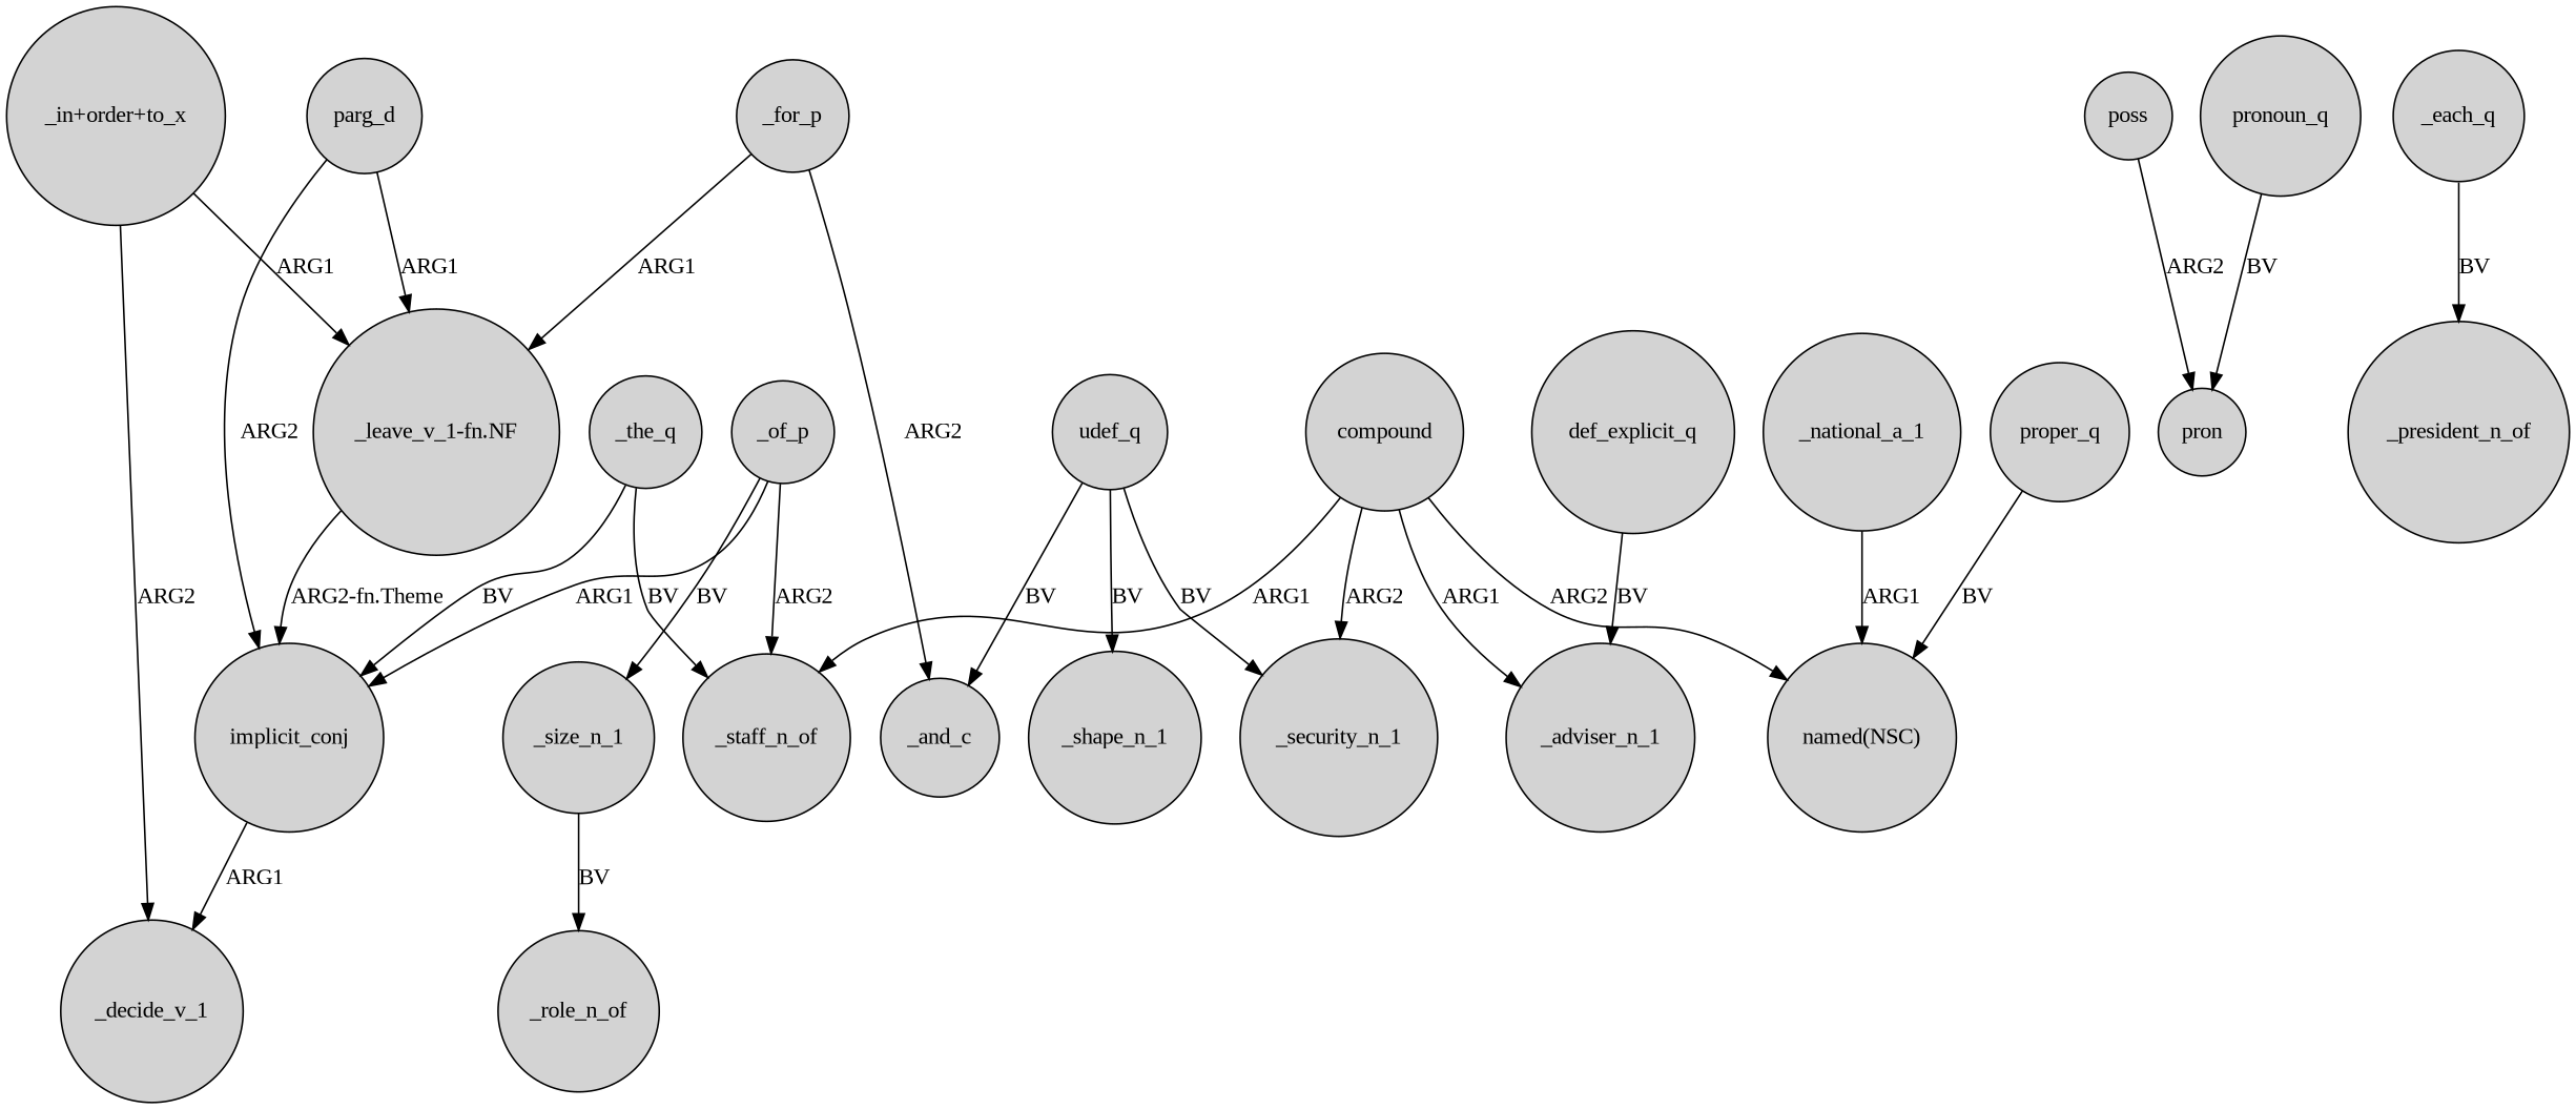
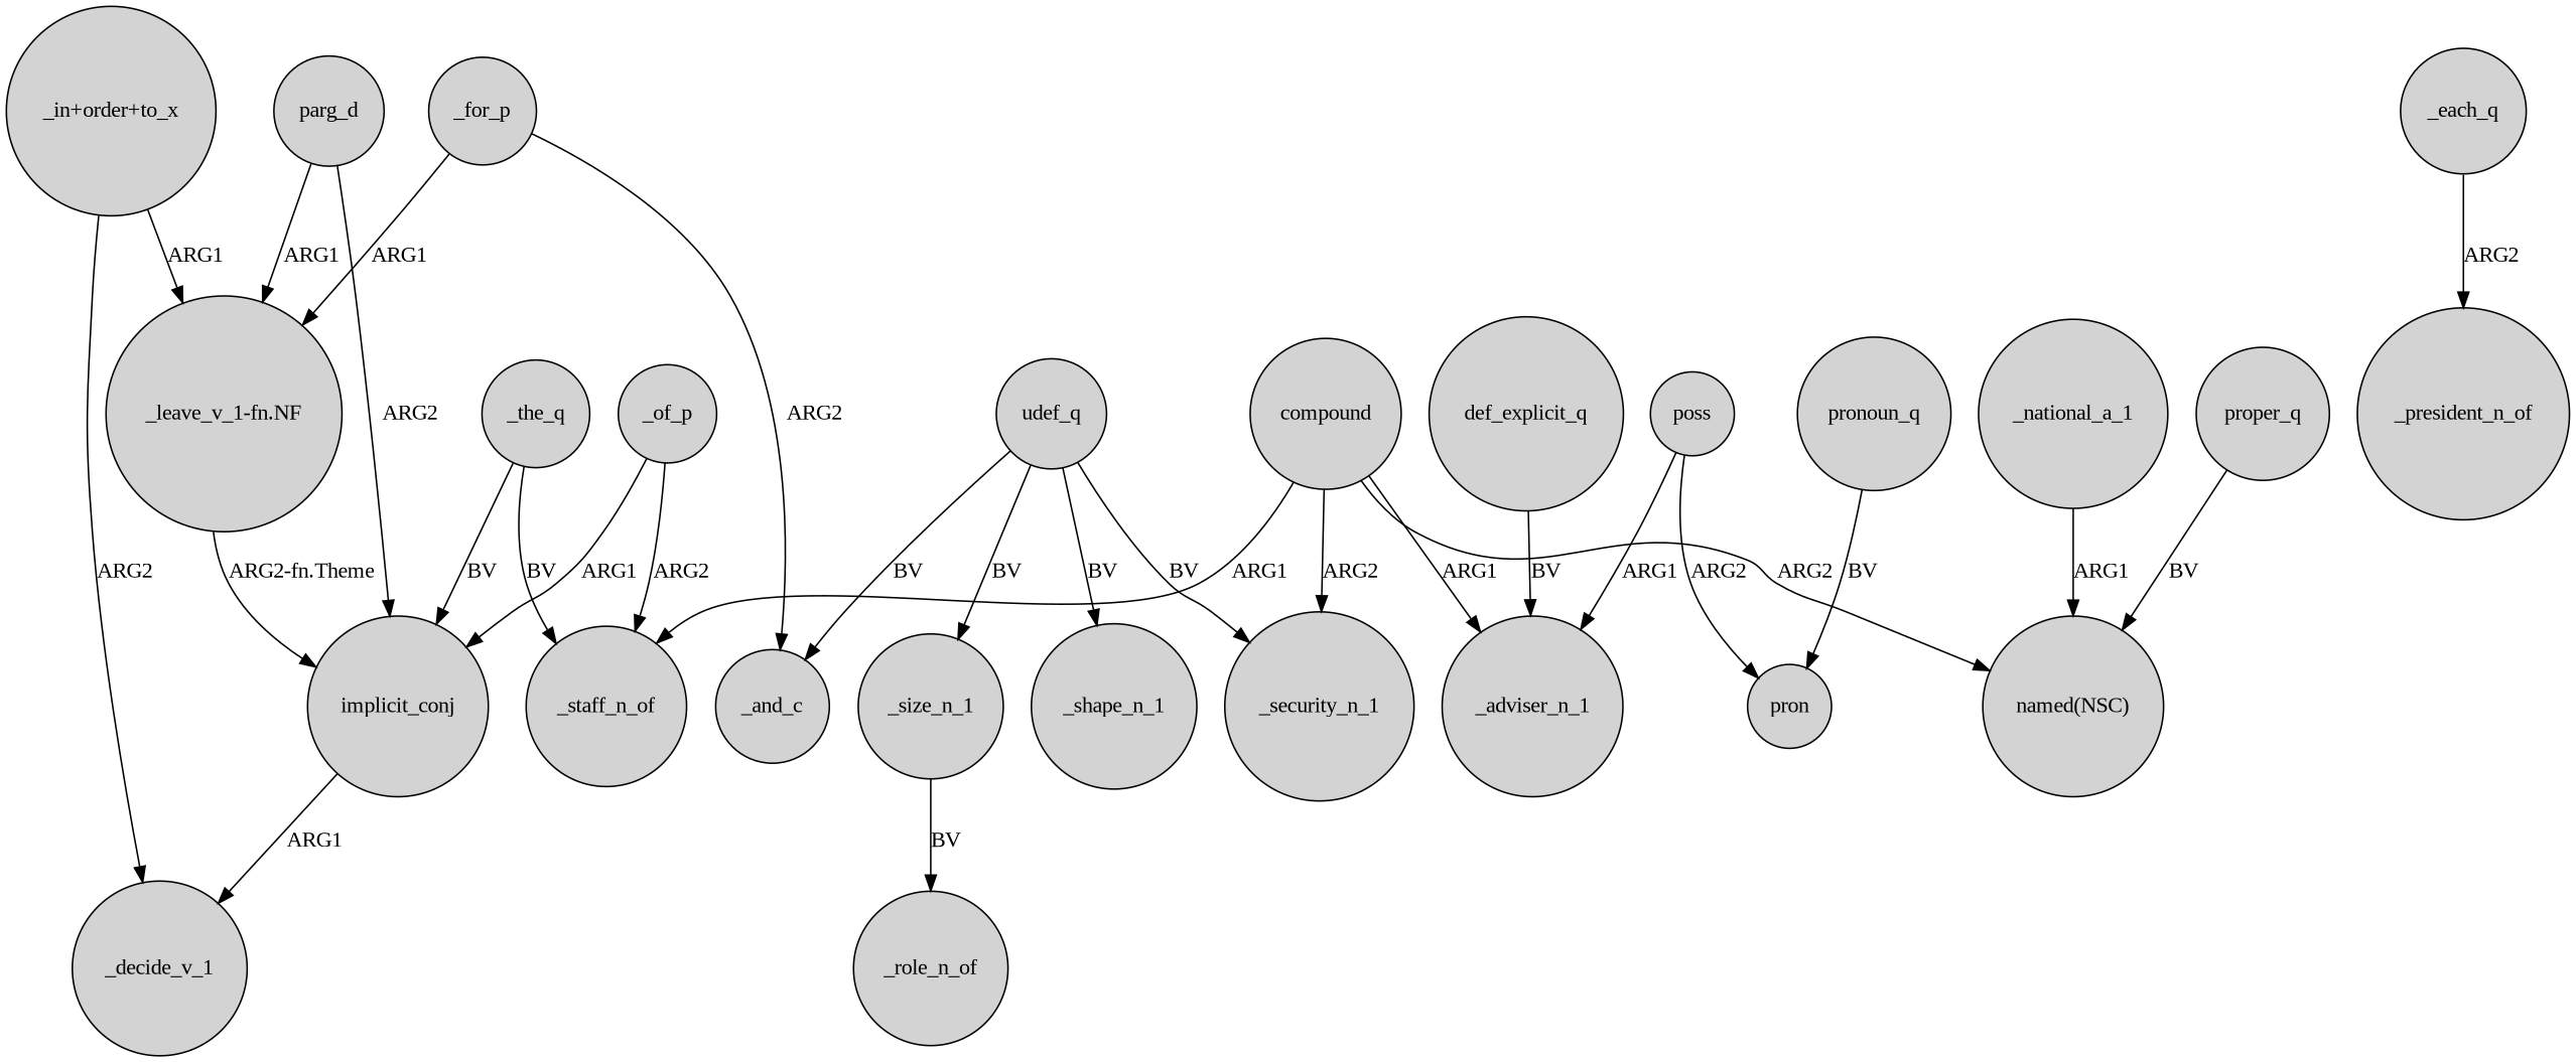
  digraph {
    fontname="Liberation Serif"
    node [fontname="Liberation Serif" shape=circle style=filled]
    edge [fontname="Liberation Serif"]
    parg_d
    implicit_conj
    "_leave_v_1-fn.NF"
    _decide_v_1
    "_in+order+to_x"
    _of_p
    _staff_n_of
    poss
    pron
    _adviser_n_1
    udef_q
    _size_n_1
    _security_n_1
    _and_c
    _shape_n_1
    _role_n_of
    _the_q
    compound
    "named(NSC)"
    _for_p
    _national_a_1
    def_explicit_q
    pronoun_q
    proper_q
    _each_q
    _president_n_of
    parg_d -> implicit_conj [label=ARG2]
    parg_d -> "_leave_v_1-fn.NF" [label=ARG1]
    implicit_conj -> _decide_v_1 [label=ARG1]
    "_leave_v_1-fn.NF" -> implicit_conj [label="ARG2-fn.Theme"]
    "_in+order+to_x" -> "_leave_v_1-fn.NF" [label=ARG1]
    "_in+order+to_x" -> _decide_v_1 [label=ARG2]
    _of_p -> implicit_conj [label=ARG1]
    _of_p -> _staff_n_of [label=ARG2]
    poss -> pron [label=ARG2]
-   _of_p -> _size_n_1 [label=BV]
+   poss -> _adviser_n_1 [label=ARG1]
+   udef_q -> _size_n_1 [label=BV]
    udef_q -> _security_n_1 [label=BV]
    udef_q -> _and_c [label=BV]
    udef_q -> _shape_n_1 [label=BV]
    _size_n_1 -> _role_n_of [label=BV]
    _the_q -> implicit_conj [label=BV]
    _the_q -> _staff_n_of [label=BV]
    compound -> _staff_n_of [label=ARG1]
    compound -> _adviser_n_1 [label=ARG1]
    compound -> _security_n_1 [label=ARG2]
    compound -> "named(NSC)" [label=ARG2]
    _for_p -> "_leave_v_1-fn.NF" [label=ARG1]
    _for_p -> _and_c [label=ARG2]
    _national_a_1 -> "named(NSC)" [label=ARG1]
    def_explicit_q -> _adviser_n_1 [label=BV]
    pronoun_q -> pron [label=BV]
    proper_q -> "named(NSC)" [label=BV]
-   _each_q -> _president_n_of [label=BV]
+   _each_q -> _president_n_of [label=ARG2]
  }
